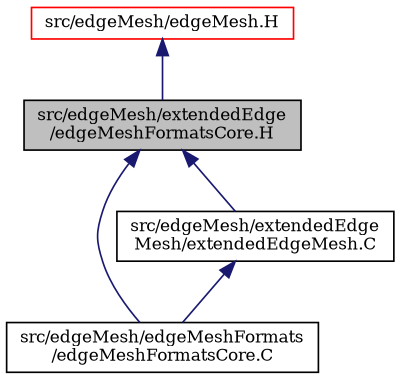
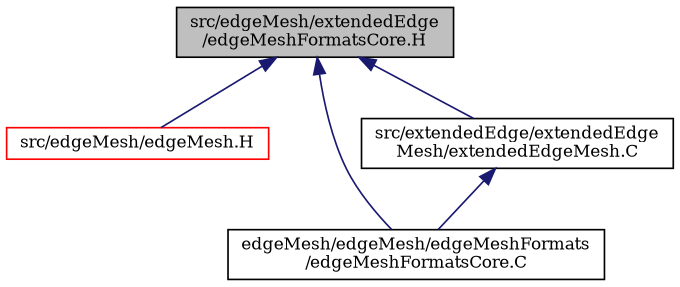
  digraph {
    fontname="DejaVu Serif"
    node [color=black fontname="DejaVu Serif" fontsize=10 shape=record]
    edge [color=midnightblue dir=back fontname="DejaVu Serif" fontsize=10 labelfontname=Helvetica labelfontsize=10 style=solid]
    n1 [fillcolor=grey75 fontcolor=black height=0.2 label="src/edgeMesh/extendedEdge\l/edgeMeshFormatsCore.H" style=filled width=0.4]
    n2 [color=red height=0.2 label="src/edgeMesh/edgeMesh.H" width=0.4]
-   n3 [height=0.2 label="src/edgeMesh/edgeMeshFormats\l/edgeMeshFormatsCore.C" width=0.4]
-   n4 [height=0.2 label="src/edgeMesh/extendedEdge\lMesh/extendedEdgeMesh.C" width=0.4]
-   n2 -> n1
+   n3 [height=0.2 label="edgeMesh/edgeMesh/edgeMeshFormats\l/edgeMeshFormatsCore.C" width=0.4]
+   n4 [height=0.2 label="src/extendedEdge/extendedEdge\lMesh/extendedEdgeMesh.C" width=0.4]
+   n1 -> n2
    n1 -> n3
    n1 -> n4
    n4 -> n3
  }
